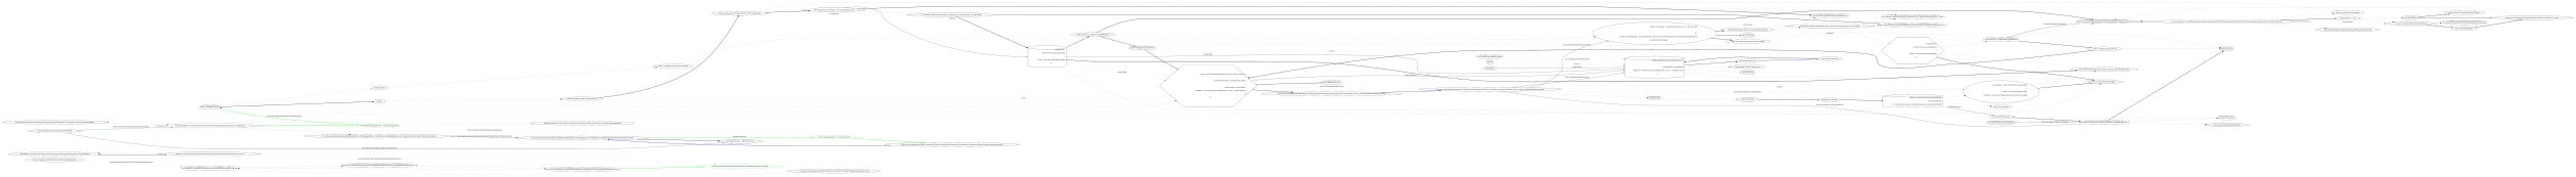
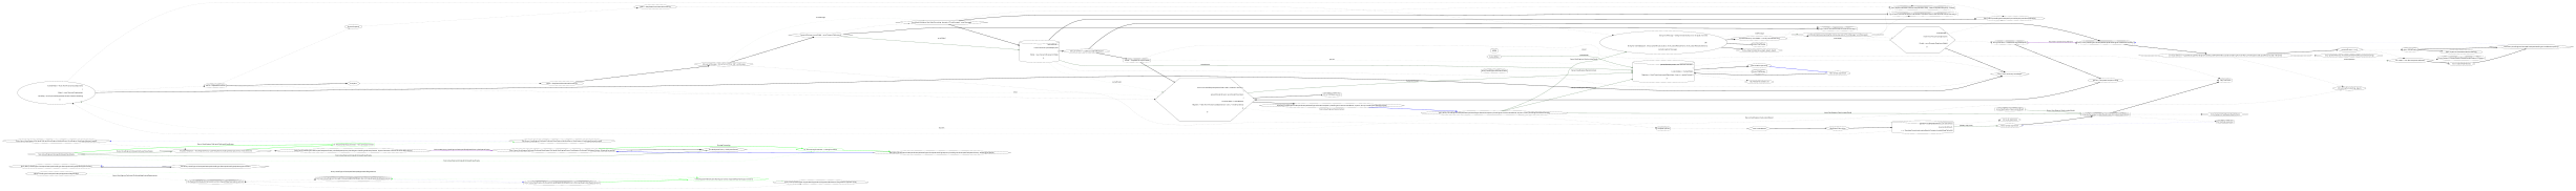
  digraph {
    fontname=Nunito
    rankdir=LR
    node [fontname=Nunito shape=ellipse cluster="Nancy.ViewEngines.DotLiquid.DotLiquidViewEngine.RenderView(Nancy.ViewEngines.ViewLocationResult, dynamic, Nancy.ViewEngines.IRenderContext)" file="DotLiquidViewEngine.cs"]
    edge [arrowhead=diamond fontname=Nunito style=dotted]
    n1 [label="Nancy.ViewEngines.DotLiquid.DotLiquidApplicationRegistrations" cluster="" file=""]
    n2 [cluster="Nancy.ViewEngines.DotLiquid.DotLiquidApplicationRegistrations.DotLiquidApplicationRegistrations()" label="this.RegisterWithDefault<INamingConvention>(typeof(RubyNamingConvention))" shape=cylinder span="15-15" file=""]
    n3 [cluster="Nancy.ViewEngines.DotLiquid.DotLiquidApplicationRegistrations.DotLiquidApplicationRegistrations()" color=green community=0 label="4: this.RegisterWithDefault<INamingConvention>(typeof(RubyNamingConvention))" shape=hexagon span="15-15" file=""]
    n4 [cluster="Nancy.ViewEngines.DotLiquid.DotLiquidApplicationRegistrations.DotLiquidApplicationRegistrations()" label="Exit Nancy.ViewEngines.DotLiquid.DotLiquidApplicationRegistrations.DotLiquidApplicationRegistrations()" shape=cylinder span="13-13" file=""]
    n5 [cluster="Nancy.Bootstrapper.ApplicationRegistrations.RegisterWithDefault<TRegistration>(System.Type)" label="Entry Nancy.Bootstrapper.ApplicationRegistrations.RegisterWithDefault<TRegistration>(System.Type)" span="94-94" file=""]
    n6 [cluster="Nancy.ViewEngines.DotLiquid.DotLiquidApplicationRegistrations.DotLiquidApplicationRegistrations()" label="Entry Nancy.ViewEngines.DotLiquid.DotLiquidApplicationRegistrations.DotLiquidApplicationRegistrations()" shape=cylinder span="13-13" file=""]
    n7 [cluster="Nancy.ViewEngines.DotLiquid.DotLiquidViewEngine.DotLiquidViewEngine(INamingConvention)" label="Entry Nancy.ViewEngines.DotLiquid.DotLiquidViewEngine.DotLiquidViewEngine(INamingConvention)" span="24-24"]
    n8 [cluster="Nancy.ViewEngines.DotLiquid.DotLiquidViewEngine.DotLiquidViewEngine(INamingConvention)" label="Exit Nancy.ViewEngines.DotLiquid.DotLiquidViewEngine.DotLiquidViewEngine(INamingConvention)" shape=hexagon span="24-24"]
    n9 [cluster="Nancy.ViewEngines.DotLiquid.DotLiquidViewEngine.Initialize(Nancy.ViewEngines.ViewEngineStartupContext)" label="Entry Nancy.ViewEngines.DotLiquid.DotLiquidViewEngine.Initialize(Nancy.ViewEngines.ViewEngineStartupContext)" span="53-53"]
    n10 [cluster="Nancy.ViewEngines.DotLiquid.DotLiquidViewEngine.Initialize(Nancy.ViewEngines.ViewEngineStartupContext)" label="Template.FileSystem = this.fileSystemFactory.GetFileSystem(viewEngineStartupContext, this.Extensions)" shape=hexagon span="55-55"]
    n11 [cluster="Nancy.ViewEngines.DotLiquid.DotLiquidViewEngine.Initialize(Nancy.ViewEngines.ViewEngineStartupContext)" color=green community=0 label="10: Template.NamingConvention = this.namingConvention" shape=cylinder span="58-58"]
    n12 [cluster="Nancy.ViewEngines.DotLiquid.IFileSystemFactory.GetFileSystem(Nancy.ViewEngines.ViewEngineStartupContext, System.Collections.Generic.IEnumerable<string>)" label="Entry Nancy.ViewEngines.DotLiquid.IFileSystemFactory.GetFileSystem(Nancy.ViewEngines.ViewEngineStartupContext, System.Collections.Generic.IEnumerable<string>)" span="17-17"]
    n13 [cluster="Nancy.ViewEngines.DotLiquid.DotLiquidViewEngine.Initialize(Nancy.ViewEngines.ViewEngineStartupContext)" label="Exit Nancy.ViewEngines.DotLiquid.DotLiquidViewEngine.Initialize(Nancy.ViewEngines.ViewEngineStartupContext)" span="53-53"]
    n14 [cluster="Nancy.ViewEngines.DotLiquid.DotLiquidViewEngine.DotLiquidViewEngine(Nancy.ViewEngines.DotLiquid.IFileSystemFactory, INamingConvention)" label="Entry Nancy.ViewEngines.DotLiquid.DotLiquidViewEngine.DotLiquidViewEngine(Nancy.ViewEngines.DotLiquid.IFileSystemFactory, INamingConvention)" span="33-33"]
-   n15 [cluster="RenderParameters.cstr" label="Bootstrapper RenderParameters.cstr"]
+   n15 [cluster="RenderParameters.cstr" label="Entry RenderParameters.cstr"]
    n16 [cluster="string.Format(string, object)" label="Entry string.Format(string, object)" span="0-0"]
    n17 [cluster="Nancy.DynamicDictionary.Add(System.Collections.Generic.KeyValuePair<string, dynamic>)" label="Entry Nancy.DynamicDictionary.Add(System.Collections.Generic.KeyValuePair<string, dynamic>)" shape=cylinder span="190-190"]
    n18 [cluster="System.Collections.Generic.KeyValuePair<TKey, TValue>.KeyValuePair(TKey, TValue)" label="Entry System.Collections.Generic.KeyValuePair<TKey, TValue>.KeyValuePair(TKey, TValue)" shape=cylinder span="0-0"]
    n19 [cluster="Nancy.ViewEngines.DotLiquid.DotLiquidViewEngine.DotLiquidViewEngine(Nancy.ViewEngines.DotLiquid.IFileSystemFactory, INamingConvention)" label="this.fileSystemFactory = fileSystemFactory" shape=hexagon span="35-35"]
    n20 [cluster="Nancy.ViewEngines.DotLiquid.DotLiquidViewEngine.DotLiquidViewEngine(Nancy.ViewEngines.DotLiquid.IFileSystemFactory, INamingConvention)" color=green community=0 label="11: this.namingConvention = namingConvention" span="38-38"]
    n21 [cluster="Nancy.ViewEngines.DotLiquid.DotLiquidViewEngine.DotLiquidViewEngine(Nancy.ViewEngines.DotLiquid.IFileSystemFactory, INamingConvention)" label="Exit Nancy.ViewEngines.DotLiquid.DotLiquidViewEngine.DotLiquidViewEngine(Nancy.ViewEngines.DotLiquid.IFileSystemFactory, INamingConvention)" span="33-33"]
    n22 [label="Entry Nancy.ViewEngines.DotLiquid.DotLiquidViewEngine.RenderView(Nancy.ViewEngines.ViewLocationResult, dynamic, Nancy.ViewEngines.IRenderContext)" span="66-66"]
    n23 [label="Template parsed" shape=cylinder span="68-68"]
    n24 [label="parsed = renderContext.ViewCache.GetOrAdd(\r\n                    viewLocationResult,\r\n                    x => Template.Parse(viewLocationResult.Contents.Invoke().ReadToEnd()))" shape=cylinder span="75-77"]
    n25 [label="hashedModel = Hash.FromAnonymousObject(new\r\n                {\r\n                    Model = new DynamicDrop(model),\r\n                    ViewBag = new DynamicDrop(renderContext.Context.ViewBag)\r\n                })" span="79-83"]
    n26 [label="String errorMessage = String.Format(''Syntax error in liquid view '{0}':\r\n\r\n{1}'',\r\n                    String.Format(''{0}/{1}.{2}'', viewLocationResult.Location, viewLocationResult.Name, viewLocationResult.Extension),\r\n                    syntaxException.Message)" span="95-97"]
    n27 [label="return new HtmlResponse(statusCode: status, contents: stream =>\r\n            {\r\n                parsed.Render(stream, new RenderParameters\r\n                {\r\n                    LocalVariables = hashedModel,\r\n                    Registers = Hash.FromAnonymousObject(new { nancy = renderContext })\r\n                });\r\n            });" shape=hexagon span="137-144"]
    n28 [cluster="lambda expression" label="Template.Parse(viewLocationResult.Contents.Invoke().ReadToEnd())" shape=cylinder span="77-77"]
    n29 [cluster="lambda expression" label="parsed.Render(stream, new RenderParameters\r\n                {\r\n                    LocalVariables = hashedModel,\r\n                    Registers = Hash.FromAnonymousObject(new { nancy = renderContext })\r\n                })" shape=cylinder span="139-143"]
    n30 [label="Hash hashedModel" shape=hexagon span="69-69"]
    n31 [cluster="Unk.GetOrAdd" label="Entry Unk.GetOrAdd"]
    n32 [cluster="lambda expression" label="Entry lambda expression" span="77-77"]
    n33 [label="status = HttpStatusCode.OK" shape=cylinder span="86-86"]
    n34 [cluster="Nancy.ViewEngines.DotLiquid.DynamicDrop.DynamicDrop(dynamic)" label="Entry Nancy.ViewEngines.DotLiquid.DynamicDrop.DynamicDrop(dynamic)" span="19-19"]
    n35 [cluster="Unk.FromAnonymousObject" label="Entry Unk.FromAnonymousObject" shape=hexagon]
    n36 [label="DynamicDictionary errorModel = new DynamicDictionary()" span="100-100"]
    n37 [label="errorModel.Add(new KeyValuePair<string, dynamic>(''ErrorMessage'', errorMessage))" shape=hexagon span="101-101"]
    n38 [cluster="string.Format(string, object, object, object)" label="Entry string.Format(string, object, object, object)" span="0-0"]
    n39 [cluster="Unk.Format" label="Entry Unk.Format" shape=cylinder]
    n40 [label="Exit Nancy.ViewEngines.DotLiquid.DotLiquidViewEngine.RenderView(Nancy.ViewEngines.ViewLocationResult, dynamic, Nancy.ViewEngines.IRenderContext)" span="66-66"]
    n41 [cluster="HtmlResponse.cstr" label="Entry HtmlResponse.cstr" shape=cylinder]
    n42 [cluster="Unk.Parse" label="Entry Unk.Parse" shape=cylinder]
    n43 [cluster="lambda expression" label="Exit lambda expression" shape=cylinder span="77-77"]
    n44 [cluster="System.IO.TextReader.ReadToEnd()" label="Entry System.IO.TextReader.ReadToEnd()" shape=hexagon span="0-0"]
    n45 [cluster="Unk.Render" label="Entry Unk.Render" shape=cylinder]
    n46 [cluster="lambda expression" label="Exit lambda expression" span="137-144"]
    n47 [label="HttpStatusCode status" span="70-70"]
    n48 [label=SyntaxException span="89-89"]
    n49 [label=Exception shape=hexagon span="114-114"]
    n50 [label="hashedModel =\r\n                    Hash.FromAnonymousObject(new\r\n                    {\r\n                        Model = new DynamicDrop(errorModel)\r\n                    })" shape=hexagon span="104-108"]
    n51 [cluster="Nancy.DynamicDictionary.DynamicDictionary()" label="Entry Nancy.DynamicDictionary.DynamicDictionary()" shape=cylinder span="10-10"]
    n52 [label="status = HttpStatusCode.InternalServerError" span="92-92"]
    n53 [label="status = HttpStatusCode.InternalServerError" span="116-116"]
    n54 [label="String errorMessage = String.Format(''Error: {0}'', ex.Message)" span="118-118"]
    n55 [label="String errorHtml = LoadResource(@''500.liquid'')" shape=cylinder span="111-111"]
    n56 [label="parsed = Template.Parse(errorHtml)" span="112-112"]
    n57 [cluster="Nancy.ViewEngines.DotLiquid.DotLiquidViewEngine.LoadResource(string)" label="Entry Nancy.ViewEngines.DotLiquid.DotLiquidViewEngine.LoadResource(string)" shape=cylinder span="147-147"]
    n58 [cluster="Nancy.ViewEngines.DotLiquid.DotLiquidViewEngine.LoadResource(string)" label="var resourceStream = typeof(DotLiquidViewEngine).Assembly.GetManifestResourceStream(String.Format(''Nancy.ViewEngines.DotLiquid.Resources.{0}'', filename))" shape=hexagon span="149-149"]
    n59 [label="DynamicDictionary errorModel = new DynamicDictionary()" shape=hexagon span="121-121"]
    n60 [label="errorModel.Add(new KeyValuePair<string, dynamic>(''ErrorMessage'', errorMessage))" shape=hexagon span="122-122"]
    n61 [label="hashedModel =\r\n                    Hash.FromAnonymousObject(new\r\n                    {\r\n                        Model = new DynamicDrop(errorModel)\r\n                    })" shape=cylinder span="125-129"]
    n62 [label="String errorHtml = LoadResource(@''500.liquid'')" span="132-132"]
    n63 [label="parsed = Template.Parse(errorHtml)" shape=cylinder span="133-133"]
    n64 [cluster="System.Reflection.Assembly.GetManifestResourceStream(string)" label="Entry System.Reflection.Assembly.GetManifestResourceStream(string)" span="0-0"]
    n65 [cluster="Nancy.ViewEngines.DotLiquid.DotLiquidViewEngine.LoadResource(string)" label="resourceStream == null" shape=hexagon span="151-151"]
-   n66 [cluster="Nancy.ViewEngines.DotLiquid.DotLiquidViewEngine.LoadResource(string)" label="var reader = new StreamReader(resourceStream)" shape=hexagon span="156-156"]
+   n66 [cluster="Nancy.ViewEngines.DotLiquid.DotLiquidViewEngine.LoadResource(string)" label="var reader = new Stream(resourceStream)" shape=hexagon span="156-156"]
    n67 [cluster="Nancy.ViewEngines.DotLiquid.DotLiquidViewEngine.LoadResource(string)" label="return string.Empty;" shape=cylinder span="153-153"]
    n68 [cluster="Nancy.ViewEngines.DotLiquid.DotLiquidViewEngine.LoadResource(string)" label="return reader.ReadToEnd();" span="158-158"]
    n69 [cluster="System.IO.StreamReader.StreamReader(System.IO.Stream)" label="Entry System.IO.StreamReader.StreamReader(System.IO.Stream)" shape=cylinder span="0-0"]
    n70 [cluster="Nancy.ViewEngines.DotLiquid.DotLiquidViewEngine.LoadResource(string)" label="Exit Nancy.ViewEngines.DotLiquid.DotLiquidViewEngine.LoadResource(string)" shape=hexagon span="147-147"]
    n71 [cluster="System.IO.StreamReader.ReadToEnd()" label="Entry System.IO.StreamReader.ReadToEnd()" span="0-0"]
    n72 [cluster="lambda expression" label="Entry lambda expression" span="137-144"]
    n73 [label="Nancy.ViewEngines.DotLiquid.DotLiquidViewEngine" shape=hexagon cluster=""]
    n74 [label="Nancy.ViewEngines.ViewLocationResult" shape=cylinder cluster=""]
    n75 [label="Nancy.ViewEngines.IRenderContext" shape=cylinder cluster=""]
    n76 [label=parsed shape=cylinder cluster=""]
    n77 [label=hashedModel cluster=""]
    n1 -> n2 [arrowhead=normal color=darkseagreen4 label="Nancy.ViewEngines.DotLiquid.DotLiquidApplicationRegistrations"]
    n1 -> n3 [color=green label="Nancy.ViewEngines.DotLiquid.DotLiquidApplicationRegistrations"]
    n2 -> n4
    n2 -> n5 [arrowhead=odot]
    n3 -> n4 [color=green]
    n3 -> n5 [arrowhead=odot color=green]
    n4 -> n6 [arrowhead=normal color=blue]
    n6 -> n2
    n6 -> n3 [arrowhead=odot color=green style=bold]
    n7 -> n8 [arrowhead=odot style=bold]
    n8 -> n7 [color=blue]
    n9 -> n10
    n10 -> n11 [arrowhead=odot color=green style=bold]
    n10 -> n12
    n11 -> n13 [arrowhead=normal color=green]
    n12 -> n14 [color=darkorchid label="Field variable Nancy.ViewEngines.DotLiquid.IFileSystemFactory fileSystemFactory" style=bold]
    n13 -> n9 [arrowhead=normal color=blue]
    n14 -> n19 [arrowhead=normal style=bold]
    n14 -> n20 [arrowhead=normal color=green label=INamingConvention style=bold]
    n19 -> n20 [arrowhead=normal color=green]
    n20 -> n21 [color=green style=bold]
    n21 -> n14 [arrowhead=normal color=blue style=bold]
    n22 -> n23
    n22 -> n24 [arrowhead=odot color=darkseagreen4 label="Nancy.ViewEngines.ViewLocationResult"]
    n22 -> n25 [color=darkseagreen4 label=dynamic]
    n22 -> n26 [color=darkseagreen4 label="Nancy.ViewEngines.ViewLocationResult" style=bold]
    n22 -> n27 [arrowhead=odot color=darkseagreen4 label="Nancy.ViewEngines.IRenderContext"]
    n22 -> n28 [arrowhead=odot color=darkseagreen4 label="Nancy.ViewEngines.ViewLocationResult" style=bold]
    n22 -> n29 [color=darkseagreen4 label="Nancy.ViewEngines.IRenderContext" style=bold]
    n23 -> n30 [arrowhead=odot]
    n24 -> n25
    n24 -> n31
    n24 -> n32 [color=darkseagreen4 label="lambda expression" style=bold]
    n25 -> n33
    n25 -> n34 [arrowhead=normal]
    n25 -> n35 [arrowhead=odot style=bold]
    n26 -> n36 [arrowhead=normal style=bold]
    n26 -> n37 [arrowhead=normal color=darkseagreen4 label=errorMessage]
    n26 -> n38 [style=bold]
    n26 -> n39 [arrowhead=odot style=bold]
    n27 -> n29 [color=darkseagreen4 label="System.IO.Stream" style=bold]
    n27 -> n40 [style=bold]
    n27 -> n41 [arrowhead=odot style=bold]
    n28 -> n42 [arrowhead=normal style=bold]
    n28 -> n43 [arrowhead=normal]
    n28 -> n44
    n29 -> n15 [arrowhead=normal]
    n29 -> n35 [arrowhead=odot]
    n29 -> n45 [arrowhead=odot]
    n29 -> n46 [style=bold]
    n30 -> n47 [arrowhead=odot style=bold]
    n32 -> n28 [style=bold]
    n33 -> n27 [arrowhead=normal]
    n33 -> n48 [arrowhead=odot]
    n33 -> n49 [arrowhead=normal style=bold]
    n36 -> n37
    n36 -> n50 [arrowhead=odot color=darkseagreen4 label=errorModel]
    n36 -> n51
    n37 -> n17 [arrowhead=normal]
    n37 -> n18 [arrowhead=normal]
    n37 -> n50 [arrowhead=odot]
    n40 -> n22 [arrowhead=normal color=blue style=bold]
    n43 -> n32 [arrowhead=odot color=blue]
    n46 -> n72 [arrowhead=odot color=blue style=bold]
    n47 -> n24 [arrowhead=normal style=bold]
    n48 -> n52
    n49 -> n53
    n50 -> n34 [arrowhead=odot]
    n50 -> n35 [style=bold]
    n50 -> n55 [arrowhead=normal]
    n52 -> n26
    n53 -> n27 [arrowhead=odot color=darkseagreen4 label=status]
    n53 -> n54 [arrowhead=normal style=bold]
    n54 -> n16 [arrowhead=odot]
    n54 -> n59 [arrowhead=normal style=bold]
    n54 -> n60 [arrowhead=odot color=darkseagreen4 label=errorMessage]
    n55 -> n56 [arrowhead=odot style=bold]
    n55 -> n57
    n56 -> n27 [arrowhead=normal style=bold]
    n56 -> n42 [arrowhead=normal]
    n57 -> n55 [arrowhead=odot color=darkorchid label="Parameter variable string filename" style=bold]
    n57 -> n58 [style=bold]
    n58 -> n16 [arrowhead=normal]
    n58 -> n64 [arrowhead=normal]
    n58 -> n65 [arrowhead=odot style=bold]
    n58 -> n66 [color=darkseagreen4 label=resourceStream]
    n59 -> n51 [style=bold]
    n59 -> n60 [arrowhead=odot]
    n59 -> n61 [arrowhead=normal color=darkseagreen4 label=errorModel style=bold]
    n60 -> n17 [arrowhead=odot style=bold]
    n60 -> n18 [arrowhead=normal]
    n60 -> n61 [arrowhead=normal style=bold]
    n61 -> n27 [color=darkseagreen4 label=hashedModel]
    n61 -> n29 [arrowhead=odot color=darkseagreen4 label=hashedModel style=bold]
    n61 -> n34 [arrowhead=normal style=bold]
    n61 -> n35 [arrowhead=normal]
    n61 -> n62 [arrowhead=normal style=bold]
    n62 -> n57 [arrowhead=normal style=bold]
    n62 -> n63 [arrowhead=odot style=bold]
    n63 -> n27 [arrowhead=odot style=bold]
    n63 -> n29 [arrowhead=normal color=darkseagreen4 label=parsed]
    n63 -> n42
    n65 -> n66
    n65 -> n67
    n66 -> n68 [arrowhead=odot style=bold]
    n66 -> n69
    n67 -> n70 [arrowhead=odot style=bold]
    n67 -> n71 [arrowhead=odot style=bold]
    n68 -> n70 [arrowhead=odot style=bold]
    n70 -> n57 [arrowhead=normal color=blue]
    n72 -> n29 [arrowhead=normal style=bold]
    n73 -> n10 [arrowhead=normal color=darkseagreen4 label="Nancy.ViewEngines.DotLiquid.DotLiquidViewEngine" style=bold]
-   n33 -> n11 [arrowhead=odot color=green label="Nancy.ViewEngines.DotLiquid.DotLiquidViewEngine" style=bold]
+   n73 -> n11 [arrowhead=odot color=green label="Nancy.ViewEngines.DotLiquid.DotLiquidViewEngine" style=bold]
    n73 -> n19 [color=darkseagreen4 label="Nancy.ViewEngines.DotLiquid.DotLiquidViewEngine" style=bold]
    n73 -> n20 [arrowhead=odot color=green label="Nancy.ViewEngines.DotLiquid.DotLiquidViewEngine"]
    n74 -> n28 [arrowhead=odot color=darkseagreen4 label="Nancy.ViewEngines.ViewLocationResult" style=bold]
    n75 -> n29 [arrowhead=normal color=darkseagreen4 label="Nancy.ViewEngines.IRenderContext"]
    n76 -> n29 [color=darkseagreen4 label=parsed]
    n77 -> n29 [arrowhead=odot color=darkseagreen4 label=hashedModel style=bold]
  }
